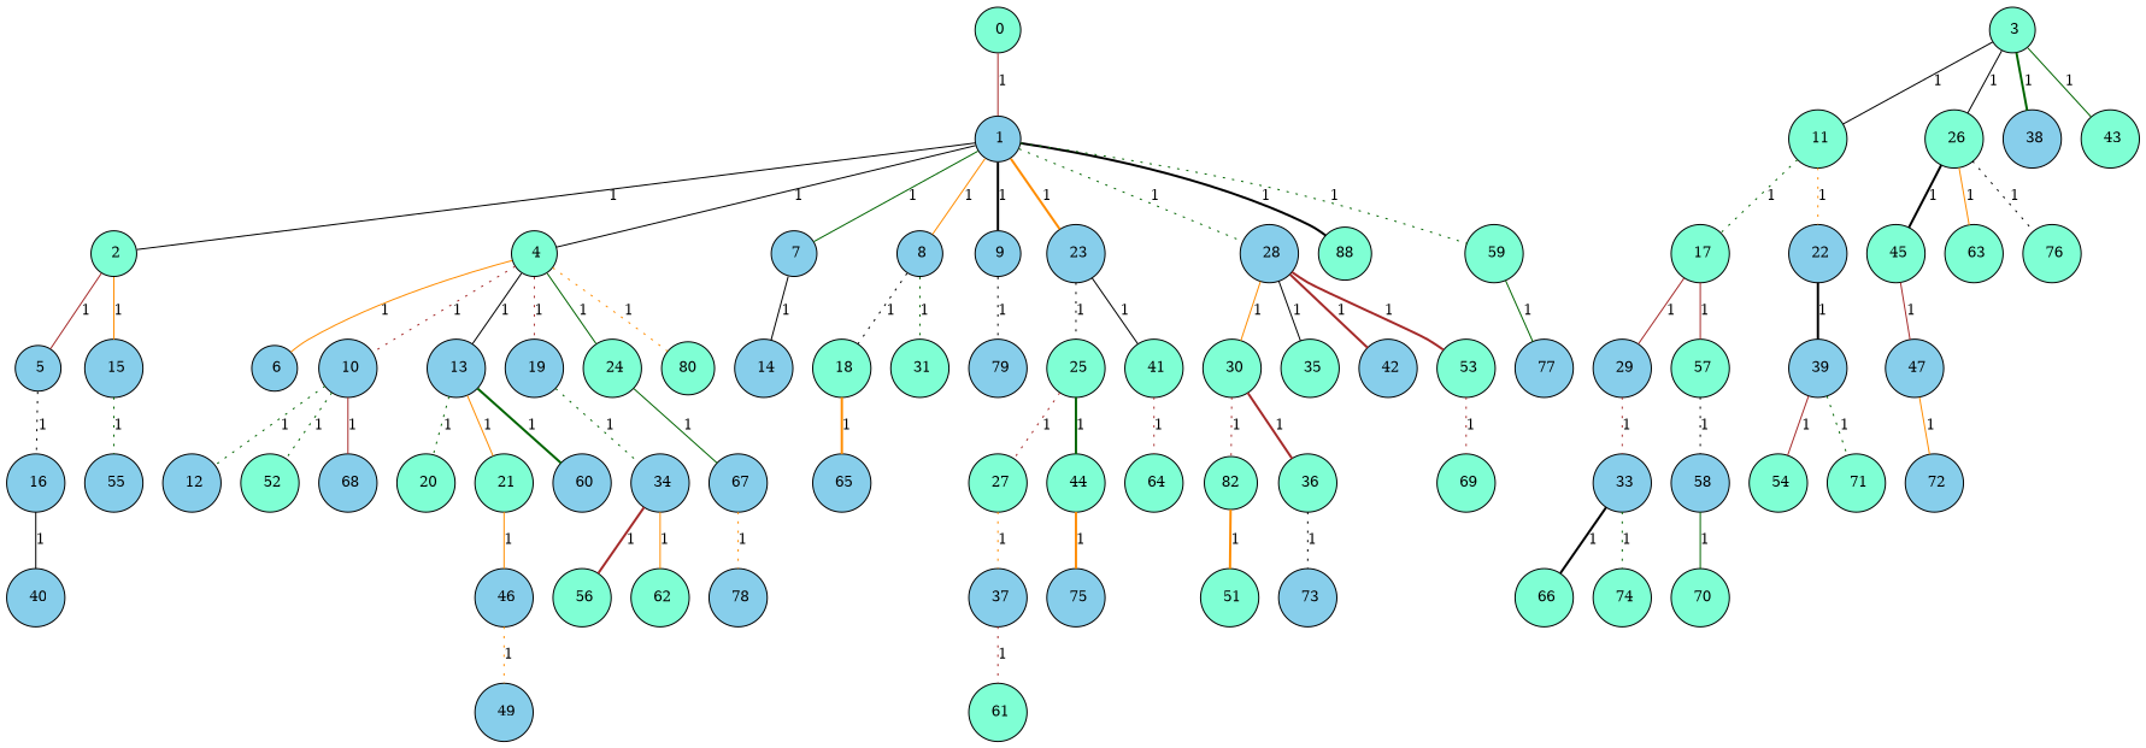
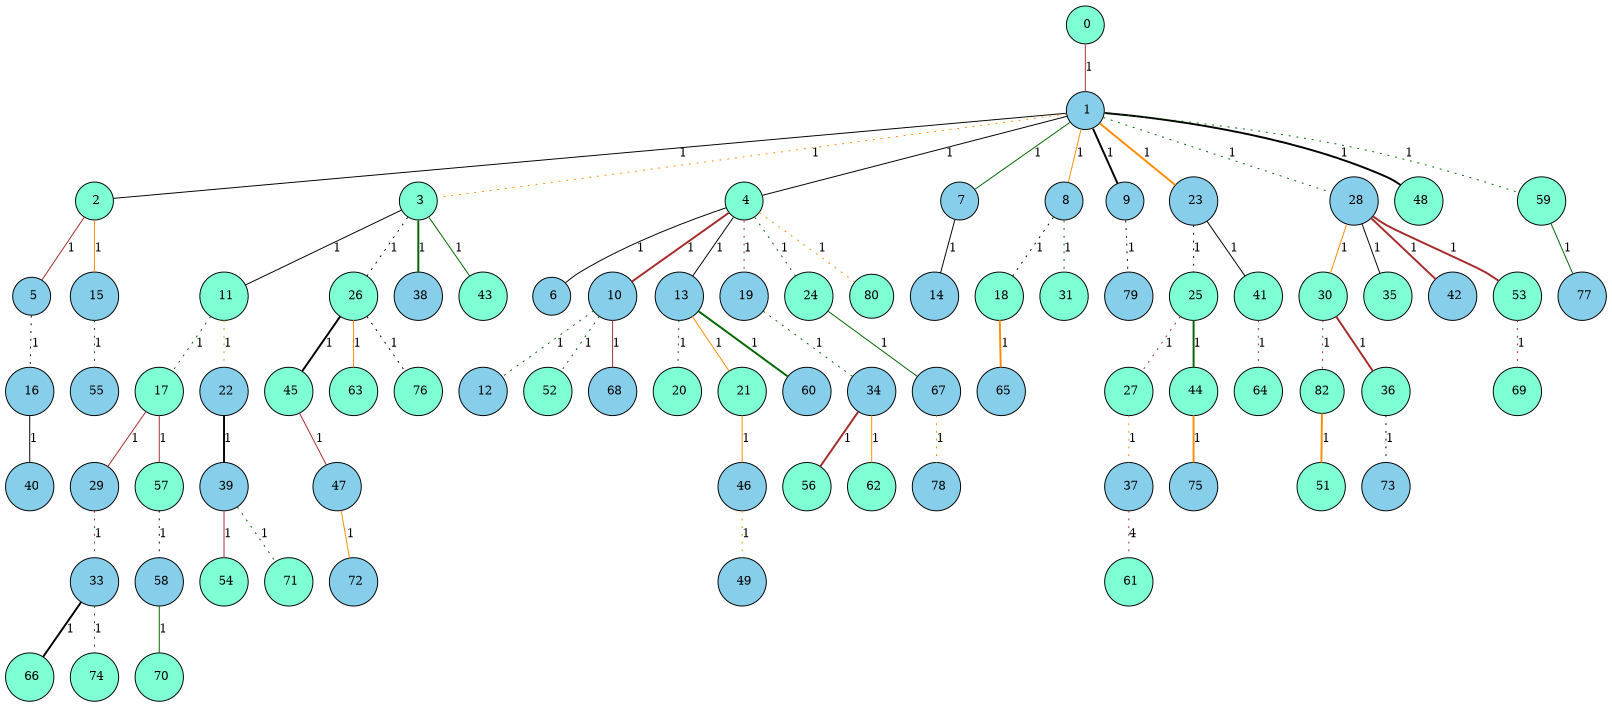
  graph {
    fixedsize="true;"
    node [color=black fillcolor=aquamarine fontsize=12 hight=.12 shape=circle style=filled]
    edge [color=black fontsize=12 style=dotted]
    n1 [label=" 0" width=.12]
    n2 [fillcolor=skyblue label=" 1" width=.12]
    n3 [label=" 2" width=.12]
    n4 [label=" 3" width=.12]
    n5 [label=" 4" width=.12]
    n6 [fillcolor=skyblue label=" 7" width=.12]
    n7 [fillcolor=skyblue label=" 8" width=.12]
    n8 [fillcolor=skyblue label=" 9" width=.12]
    n9 [fillcolor=skyblue label=" 23" width=.12]
    n10 [fillcolor=skyblue label=" 28" width=.12]
-   n11 [label=88 width=.12]
+   n11 [label=" 48" width=.12]
    n12 [label=" 59" width=.12]
    n13 [fillcolor=skyblue label=" 5" width=.12]
    n14 [fillcolor=skyblue label=" 15" width=.12]
    n15 [label=" 11" width=.12]
    n16 [label=" 26" width=.12]
    n17 [fillcolor=skyblue label=" 38" width=.12]
    n18 [label=" 43" width=.12]
    n19 [fillcolor=skyblue label=" 6" width=.12]
    n20 [fillcolor=skyblue label=" 10" width=.12]
    n21 [fillcolor=skyblue label=" 13" width=.12]
    n22 [fillcolor=skyblue label=" 19" width=.12]
    n23 [label=" 24" width=.12]
    n24 [label=80 width=.12]
    n25 [fillcolor=skyblue label=" 14" width=.12]
    n26 [label=" 18" width=.12]
    n27 [label=" 31" width=.12]
    n28 [fillcolor=skyblue label=" 79" width=.12]
    n29 [label=" 25" width=.12]
    n30 [label=" 41" width=.12]
    n31 [label=" 30" width=.12]
    n32 [label=" 35" width=.12]
    n33 [fillcolor=skyblue label=" 42" width=.12]
    n34 [label=" 53" width=.12]
    n35 [fillcolor=skyblue label=" 77" width=.12]
    n36 [fillcolor=skyblue label=" 16" width=.12]
    n37 [fillcolor=skyblue label=" 55" width=.12]
    n38 [label=" 17" width=.12]
    n39 [fillcolor=skyblue label=" 22" width=.12]
    n40 [label=" 45" width=.12]
    n41 [label=" 63" width=.12]
    n42 [label=" 76" width=.12]
    n43 [fillcolor=skyblue label=" 12" width=.12]
    n44 [label=" 52" width=.12]
    n45 [fillcolor=skyblue label=" 68" width=.12]
    n46 [label=" 20" width=.12]
    n47 [label=" 21" width=.12]
    n48 [fillcolor=skyblue label=" 60" width=.12]
    n49 [fillcolor=skyblue label=" 34" width=.12]
    n50 [fillcolor=skyblue label=" 67" width=.12]
    n51 [fillcolor=skyblue label=" 40" width=.12]
    n52 [fillcolor=skyblue label=" 65" width=.12]
    n53 [fillcolor=skyblue label=" 29" width=.12]
    n54 [label=" 57" width=.12]
    n55 [fillcolor=skyblue label=" 39" width=.12]
    n56 [fillcolor=skyblue label=" 46" width=.12]
    n57 [fillcolor=skyblue label=" 33" width=.12]
    n58 [fillcolor=skyblue label=" 58" width=.12]
    n59 [label=" 56" width=.12]
    n60 [label=" 62" width=.12]
    n61 [fillcolor=skyblue label=" 49" width=.12]
    n62 [label=" 54" width=.12]
    n63 [label=" 71" width=.12]
    n64 [label=" 27" width=.12]
    n65 [label=" 44" width=.12]
    n66 [label=" 64" width=.12]
    n67 [fillcolor=skyblue label=" 78" width=.12]
    n68 [fillcolor=skyblue label=" 37" width=.12]
    n69 [fillcolor=skyblue label=" 75" width=.12]
    n70 [fillcolor=skyblue label=" 47" width=.12]
    n71 [label=" 61" width=.12]
    n72 [label=82 width=.12]
    n73 [label=" 36" width=.12]
    n74 [label=" 69" width=.12]
    n75 [label=" 66" width=.12]
    n76 [label=" 74" width=.12]
    n77 [label=" 51" width=.12]
    n78 [fillcolor=skyblue label=" 73" width=.12]
    n79 [fillcolor=skyblue label=" 72" width=.12]
    n80 [label=" 70" width=.12]
    n1 -- n2 [color=brown label=1 style=solid]
    n2 -- n3 [label=1 style=solid]
+   n2 -- n4 [color=darkorange label=1]
    n2 -- n5 [label=1 style=solid]
    n2 -- n6 [color=darkgreen label=1 style=solid]
    n2 -- n7 [color=darkorange label=1 style=solid]
    n2 -- n8 [label=1 style=bold]
    n2 -- n9 [color=darkorange label=1 style=bold]
    n2 -- n10 [color=darkgreen label=1]
    n2 -- n11 [label=1 style=bold]
    n2 -- n12 [color=darkgreen label=1]
    n3 -- n13 [color=brown label=1 style=solid]
    n3 -- n14 [color=darkorange label=1 style=solid]
    n4 -- n15 [label=1 style=solid]
-   n4 -- n16 [label=1 style=solid]
+   n4 -- n16 [label=1]
    n4 -- n17 [color=darkgreen label=1 style=bold]
    n4 -- n18 [color=darkgreen label=1 style=solid]
-   n5 -- n19 [color=darkorange label=1 style=solid]
-   n5 -- n20 [color=brown label=1]
+   n5 -- n19 [label=1 style=solid]
+   n5 -- n20 [color=brown label=1 style=bold]
    n5 -- n21 [label=1 style=solid]
    n5 -- n22 [color=brown label=1]
-   n5 -- n23 [color=darkgreen label=1 style=solid]
+   n5 -- n23 [color=darkgreen label=1]
    n5 -- n24 [color=darkorange label=1]
    n6 -- n25 [label=1 style=solid]
    n7 -- n26 [label=1]
    n7 -- n27 [color=darkgreen label=1]
    n8 -- n28 [label=1]
    n9 -- n29 [label=1]
    n9 -- n30 [label=1 style=solid]
    n10 -- n31 [color=darkorange label=1 style=solid]
    n10 -- n32 [label=1 style=solid]
    n10 -- n33 [color=brown label=1 style=bold]
    n10 -- n34 [color=brown label=1 style=bold]
    n12 -- n35 [color=darkgreen label=1 style=solid]
    n13 -- n36 [label=1]
    n14 -- n37 [color=darkgreen label=1]
    n15 -- n38 [color=darkgreen label=1]
    n15 -- n39 [color=darkorange label=1]
    n16 -- n40 [label=1 style=bold]
    n16 -- n41 [color=darkorange label=1 style=solid]
    n16 -- n42 [label=1]
    n20 -- n43 [color=darkgreen label=1]
    n20 -- n44 [color=darkgreen label=1]
    n20 -- n45 [color=brown label=1 style=solid]
    n21 -- n46 [color=darkgreen label=1]
    n21 -- n47 [color=darkorange label=1 style=solid]
    n21 -- n48 [color=darkgreen label=1 style=bold]
    n22 -- n49 [color=darkgreen label=1]
    n23 -- n50 [color=darkgreen label=1 style=solid]
    n26 -- n52 [color=darkorange label=1 style=bold]
    n29 -- n64 [color=brown label=1]
    n29 -- n65 [color=darkgreen label=1 style=bold]
    n30 -- n66 [color=brown label=1]
    n31 -- n72 [color=brown label=1]
    n31 -- n73 [color=brown label=1 style=bold]
    n34 -- n74 [color=brown label=1]
    n36 -- n51 [label=1 style=solid]
    n38 -- n53 [color=brown label=1 style=solid]
    n38 -- n54 [color=brown label=1 style=solid]
    n39 -- n55 [label=1 style=bold]
    n40 -- n70 [color=brown label=1 style=solid]
    n47 -- n56 [color=darkorange label=1 style=solid]
    n49 -- n59 [color=brown label=1 style=bold]
    n49 -- n60 [color=darkorange label=1 style=solid]
    n50 -- n67 [color=darkorange label=1]
    n53 -- n57 [color=brown label=1]
    n54 -- n58 [label=1]
    n55 -- n62 [color=brown label=1 style=solid]
    n55 -- n63 [color=darkgreen label=1]
    n56 -- n61 [color=darkorange label=1]
    n57 -- n75 [label=1 style=bold]
    n57 -- n76 [color=darkgreen label=1]
    n58 -- n80 [color=darkgreen label=1 style=solid]
    n64 -- n68 [color=darkorange label=1]
    n65 -- n69 [color=darkorange label=1 style=bold]
-   n68 -- n71 [color=brown label=1]
+   n68 -- n71 [color=brown label=4]
    n70 -- n79 [color=darkorange label=1 style=solid]
    n72 -- n77 [color=darkorange label=1 style=bold]
    n73 -- n78 [label=1]
  }
